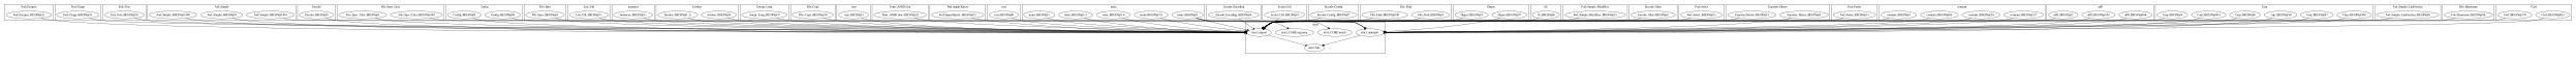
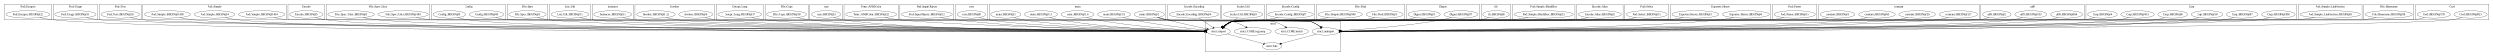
  digraph {
    fontname="Liberation Serif"
    node [fontname="Liberation Serif"]
    edge [arrowhead=tee fontname="Liberation Serif"]
    "Pod::Escapes::BEGIN@22"
    "Pod::Usage::BEGIN@11"
    "Pod::Text::BEGIN@28"
    "Pod::Simple::BEGIN@4"
    "Pod::Simple::BEGIN@1438"
    "Pod::Simple::BEGIN@1434"
    "Encode::BEGIN@5"
    "File::Spec::Unix::BEGIN@3"
    "File::Spec::Unix::BEGIN@149"
    "Config::BEGIN@45"
    "Config::BEGIN@9"
    "File::Spec::BEGIN@3"
    "List::Util::BEGIN@11"
    "Instances::BEGIN@11"
    n15 [label="Invoker::BEGIN@6"]
    "Invoker::BEGIN@1.12"
    "Getopt::Long::BEGIN@17"
    n18 [label="File::Copy::BEGIN@18"]
    "base::BEGIN@3"
    "Term::ANSIColor::BEGIN@22"
    "Pod::InputObjects::BEGIN@12"
    "vars::BEGIN@8"
    "main::BEGIN@1.9"
    "main::BEGIN@2"
    "main::BEGIN@1.6"
    "main::BEGIN@1.3"
    "main::BEGIN@1"
    "strict::import"
    "strict::CORE:regcomp"
    "strict::unimport"
    "strict::bits"
    "strict::CORE:match"
    "Encode::Encoding::BEGIN@4"
    "Scalar::Util::BEGIN@9"
    "Encode::Config::BEGIN@7"
    "File::Find::BEGIN@3"
-   "File::Find::BEGIN@349"
+   "File::Find::BEGIN@349" [label="File::Simple::BEGIN@349"]
    "Digest::BEGIN@3"
    "Digest::BEGIN@37"
    "lib::BEGIN@8"
    "Pod::Simple::BlackBox::BEGIN@23"
    "Encode::Alias::BEGIN@2"
    "Pod::Select::BEGIN@11"
    "Exporter::Heavy::BEGIN@4"
    "Exporter::Heavy::BEGIN@3"
    "Pod::Parser::BEGIN@11"
    "constant::BEGIN@3"
    "constant::BEGIN@65"
    "constant::BEGIN@127"
    "constant::BEGIN@29"
    "utf8::BEGIN@2"
    "utf8::BEGIN@153"
    "utf8::BEGIN@654"
    "Carp::BEGIN@413"
    "Carp::BEGIN@398"
    "Carp::BEGIN@4"
    "Carp::BEGIN@67"
    "Carp::BEGIN@18"
    "Carp::BEGIN@8"
    "Pod::Simple::LinkSection::BEGIN@8"
    "File::Basename::BEGIN@50"
    "Cwd::BEGIN@170"
    "Cwd::BEGIN@823"
    subgraph cluster_1 {
      label="Pod::Escapes"
      "Pod::Escapes::BEGIN@22"
    }
    subgraph cluster_2 {
      label="Pod::Usage"
      "Pod::Usage::BEGIN@11"
    }
    subgraph cluster_3 {
      label="Pod::Text"
      "Pod::Text::BEGIN@28"
    }
    subgraph cluster_4 {
      label="Pod::Simple"
      "Pod::Simple::BEGIN@4"
      "Pod::Simple::BEGIN@1438"
      "Pod::Simple::BEGIN@1434"
    }
    subgraph cluster_5 {
      label=Encode
      "Encode::BEGIN@5"
    }
    subgraph cluster_6 {
      label="File::Spec::Unix"
      "File::Spec::Unix::BEGIN@3"
      "File::Spec::Unix::BEGIN@149"
    }
    subgraph cluster_7 {
      label=Config
      "Config::BEGIN@45"
      "Config::BEGIN@9"
    }
    subgraph cluster_8 {
      label="File::Spec"
      "File::Spec::BEGIN@3"
    }
    subgraph cluster_9 {
      label="List::Util"
      "List::Util::BEGIN@11"
    }
    subgraph cluster_10 {
      label=Instances
      "Instances::BEGIN@11"
    }
    subgraph cluster_11 {
      label=Invoker
      n15
      "Invoker::BEGIN@1.12"
    }
    subgraph cluster_12 {
      label="Getopt::Long"
      "Getopt::Long::BEGIN@17"
    }
    subgraph cluster_13 {
      label="File::Copy"
      n18
    }
    subgraph cluster_14 {
      label=base
      "base::BEGIN@3"
    }
    subgraph cluster_15 {
      label="Term::ANSIColor"
      "Term::ANSIColor::BEGIN@22"
    }
    subgraph cluster_16 {
      label="Pod::InputObjects"
      "Pod::InputObjects::BEGIN@12"
    }
    subgraph cluster_17 {
      label=vars
      "vars::BEGIN@8"
    }
    subgraph cluster_18 {
      label=main
      "main::BEGIN@1.9"
      "main::BEGIN@2"
      "main::BEGIN@1.6"
      "main::BEGIN@1.3"
      "main::BEGIN@1"
    }
    subgraph cluster_19 {
      label="strict"
      "strict::import"
      "strict::CORE:regcomp"
      "strict::unimport"
      "strict::bits"
      "strict::CORE:match"
    }
    subgraph cluster_20 {
      label="Encode::Encoding"
      "Encode::Encoding::BEGIN@4"
    }
    subgraph cluster_21 {
      label="Scalar::Util"
      "Scalar::Util::BEGIN@9"
    }
    subgraph cluster_22 {
      label="Encode::Config"
      "Encode::Config::BEGIN@7"
    }
    subgraph cluster_23 {
      label="File::Find"
      "File::Find::BEGIN@3"
      "File::Find::BEGIN@349"
    }
    subgraph cluster_24 {
      label=Digest
      "Digest::BEGIN@3"
      "Digest::BEGIN@37"
    }
    subgraph cluster_25 {
      label=lib
      "lib::BEGIN@8"
    }
    subgraph cluster_26 {
      label="Pod::Simple::BlackBox"
      "Pod::Simple::BlackBox::BEGIN@23"
    }
    subgraph cluster_27 {
      label="Encode::Alias"
      "Encode::Alias::BEGIN@2"
    }
    subgraph cluster_28 {
      label="Pod::Select"
      "Pod::Select::BEGIN@11"
    }
    subgraph cluster_29 {
      label="Exporter::Heavy"
      "Exporter::Heavy::BEGIN@4"
      "Exporter::Heavy::BEGIN@3"
    }
    subgraph cluster_30 {
      label="Pod::Parser"
      "Pod::Parser::BEGIN@11"
    }
    subgraph cluster_31 {
      label=constant
      "constant::BEGIN@3"
      "constant::BEGIN@65"
      "constant::BEGIN@127"
      "constant::BEGIN@29"
    }
    subgraph cluster_32 {
      label=utf8
      "utf8::BEGIN@2"
      "utf8::BEGIN@153"
      "utf8::BEGIN@654"
    }
    subgraph cluster_33 {
      label=Carp
      "Carp::BEGIN@413"
      "Carp::BEGIN@398"
      "Carp::BEGIN@4"
      "Carp::BEGIN@67"
      "Carp::BEGIN@18"
      "Carp::BEGIN@8"
    }
    subgraph cluster_34 {
      label="Pod::Simple::LinkSection"
      "Pod::Simple::LinkSection::BEGIN@8"
    }
    subgraph cluster_35 {
      label="File::Basename"
      "File::Basename::BEGIN@50"
    }
    subgraph cluster_36 {
      label=Cwd
      "Cwd::BEGIN@170"
      "Cwd::BEGIN@823"
    }
    "Pod::Escapes::BEGIN@22" -> "strict::import"
    "Pod::Usage::BEGIN@11" -> "strict::import"
    "Pod::Text::BEGIN@28" -> "strict::import"
    "Pod::Simple::BEGIN@4" -> "strict::import"
    "Pod::Simple::BEGIN@1438" -> "strict::import" [arrowhead=diamond]
    "Pod::Simple::BEGIN@1434" -> "strict::unimport"
    "Encode::BEGIN@5" -> "strict::import" [arrowhead=vee]
    "File::Spec::Unix::BEGIN@3" -> "strict::import" [arrowhead=vee]
    "File::Spec::Unix::BEGIN@149" -> "strict::unimport" [arrowhead=diamond]
    "Config::BEGIN@45" -> "strict::unimport"
    "Config::BEGIN@9" -> "strict::import"
    "File::Spec::BEGIN@3" -> "strict::import" [arrowhead=diamond]
    "List::Util::BEGIN@11" -> "strict::import" [arrowhead=vee]
    "Instances::BEGIN@11" -> "strict::import"
    n15 -> "strict::import" [arrowhead=diamond]
    "Invoker::BEGIN@1.12" -> "strict::import" [arrowhead=vee]
    "Getopt::Long::BEGIN@17" -> "strict::import"
    n18 -> "strict::import"
    "base::BEGIN@3" -> "strict::import"
    "Term::ANSIColor::BEGIN@22" -> "strict::import" [arrowhead=vee]
    "Pod::InputObjects::BEGIN@12" -> "strict::import" [arrowhead=diamond]
    "vars::BEGIN@8" -> "strict::import" [arrowhead=vee]
    "main::BEGIN@1.9" -> "strict::import" [arrowhead=vee]
    "main::BEGIN@2" -> "strict::import" [arrowhead=vee]
    "main::BEGIN@2" -> "strict::CORE:regcomp" [arrowhead=vee]
    "main::BEGIN@2" -> "strict::CORE:match" [arrowhead=vee]
    "main::BEGIN@1.6" -> "strict::import"
    "main::BEGIN@1.3" -> "strict::import" [arrowhead=vee]
    "main::BEGIN@1" -> "strict::import"
    "strict::import" -> "strict::bits"
    "strict::unimport" -> "strict::bits" [arrowhead=diamond]
    "Encode::Encoding::BEGIN@4" -> "strict::import"
    "Scalar::Util::BEGIN@9" -> "strict::import" [arrowhead=diamond]
    "Encode::Config::BEGIN@7" -> "strict::import" [arrowhead=vee]
    "File::Find::BEGIN@3" -> "strict::import" [arrowhead=diamond]
    "File::Find::BEGIN@349" -> "strict::import"
    "Digest::BEGIN@3" -> "strict::import" [arrowhead=diamond]
    "Digest::BEGIN@37" -> "strict::unimport"
    "lib::BEGIN@8" -> "strict::import"
    "Pod::Simple::BlackBox::BEGIN@23" -> "strict::import" [arrowhead=vee]
    "Encode::Alias::BEGIN@2" -> "strict::import" [arrowhead=vee]
    "Pod::Select::BEGIN@11" -> "strict::import"
    "Exporter::Heavy::BEGIN@4" -> "strict::unimport" [arrowhead=diamond]
    "Exporter::Heavy::BEGIN@3" -> "strict::import" [arrowhead=diamond]
    "Pod::Parser::BEGIN@11" -> "strict::import" [arrowhead=diamond]
    "constant::BEGIN@3" -> "strict::import"
    "constant::BEGIN@65" -> "strict::unimport" [arrowhead=diamond]
    "constant::BEGIN@127" -> "strict::unimport"
    "constant::BEGIN@29" -> "strict::unimport" [arrowhead=vee]
    "utf8::BEGIN@2" -> "strict::import"
    "utf8::BEGIN@153" -> "strict::unimport"
    "utf8::BEGIN@654" -> "strict::unimport" [arrowhead=diamond]
    "Carp::BEGIN@413" -> "strict::unimport"
    "Carp::BEGIN@398" -> "strict::unimport"
    "Carp::BEGIN@4" -> "strict::import" [arrowhead=vee]
    "Carp::BEGIN@67" -> "strict::unimport" [arrowhead=diamond]
    "Carp::BEGIN@18" -> "strict::unimport"
    "Carp::BEGIN@8" -> "strict::unimport" [arrowhead=diamond]
    "Pod::Simple::LinkSection::BEGIN@8" -> "strict::import"
    "File::Basename::BEGIN@50" -> "strict::import"
    "Cwd::BEGIN@170" -> "strict::import" [arrowhead=diamond]
    "Cwd::BEGIN@823" -> "strict::unimport" [arrowhead=vee]
  }
